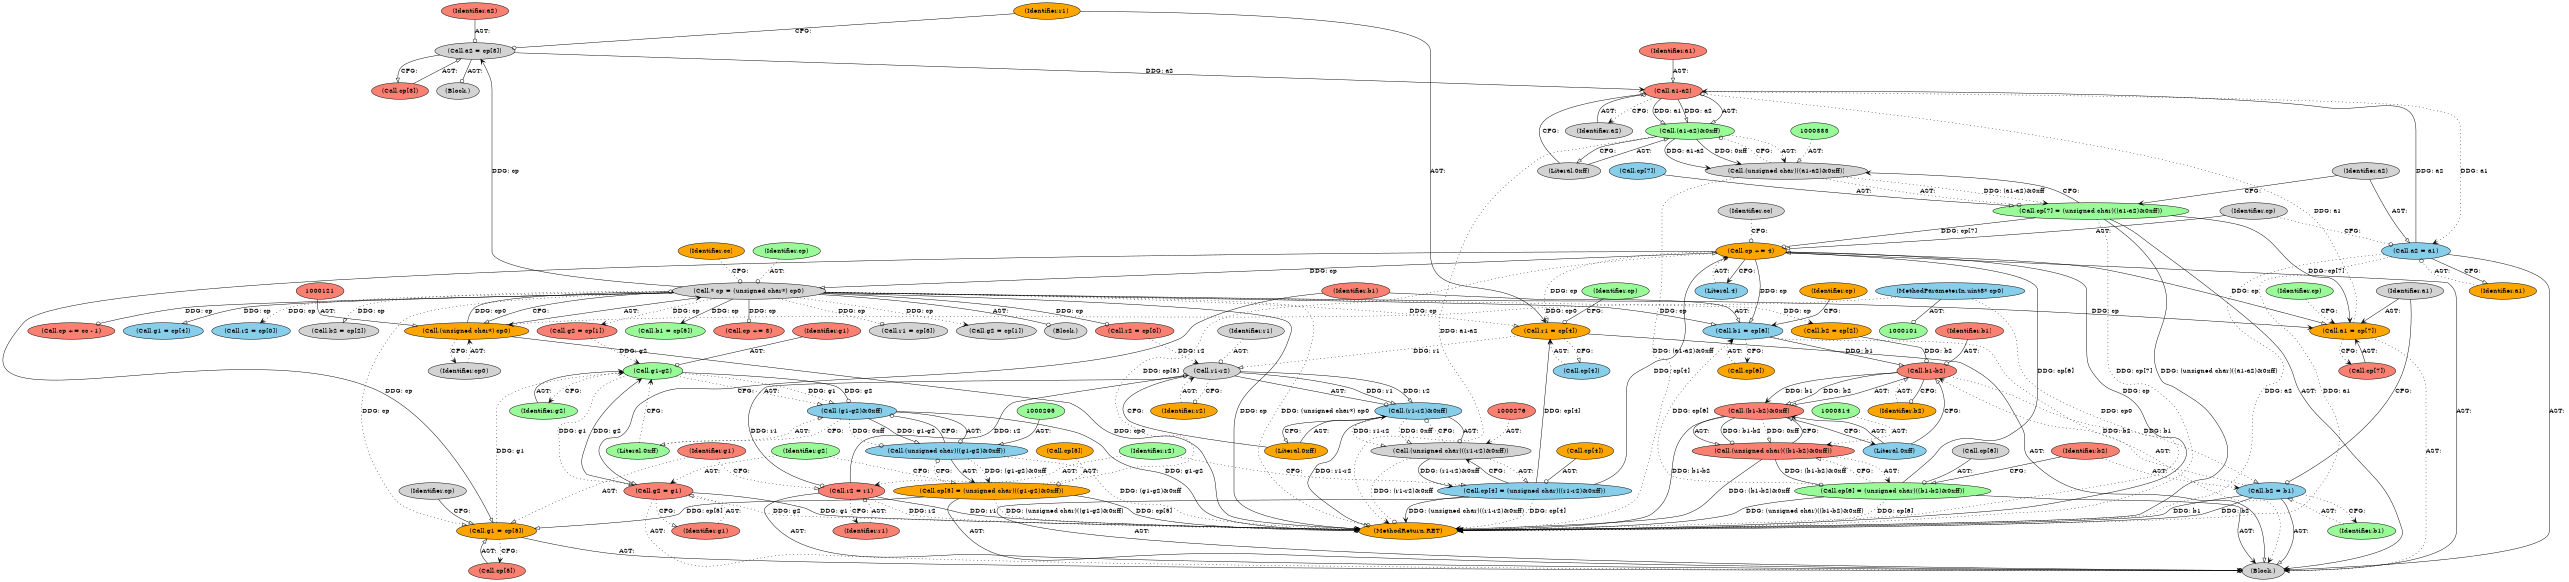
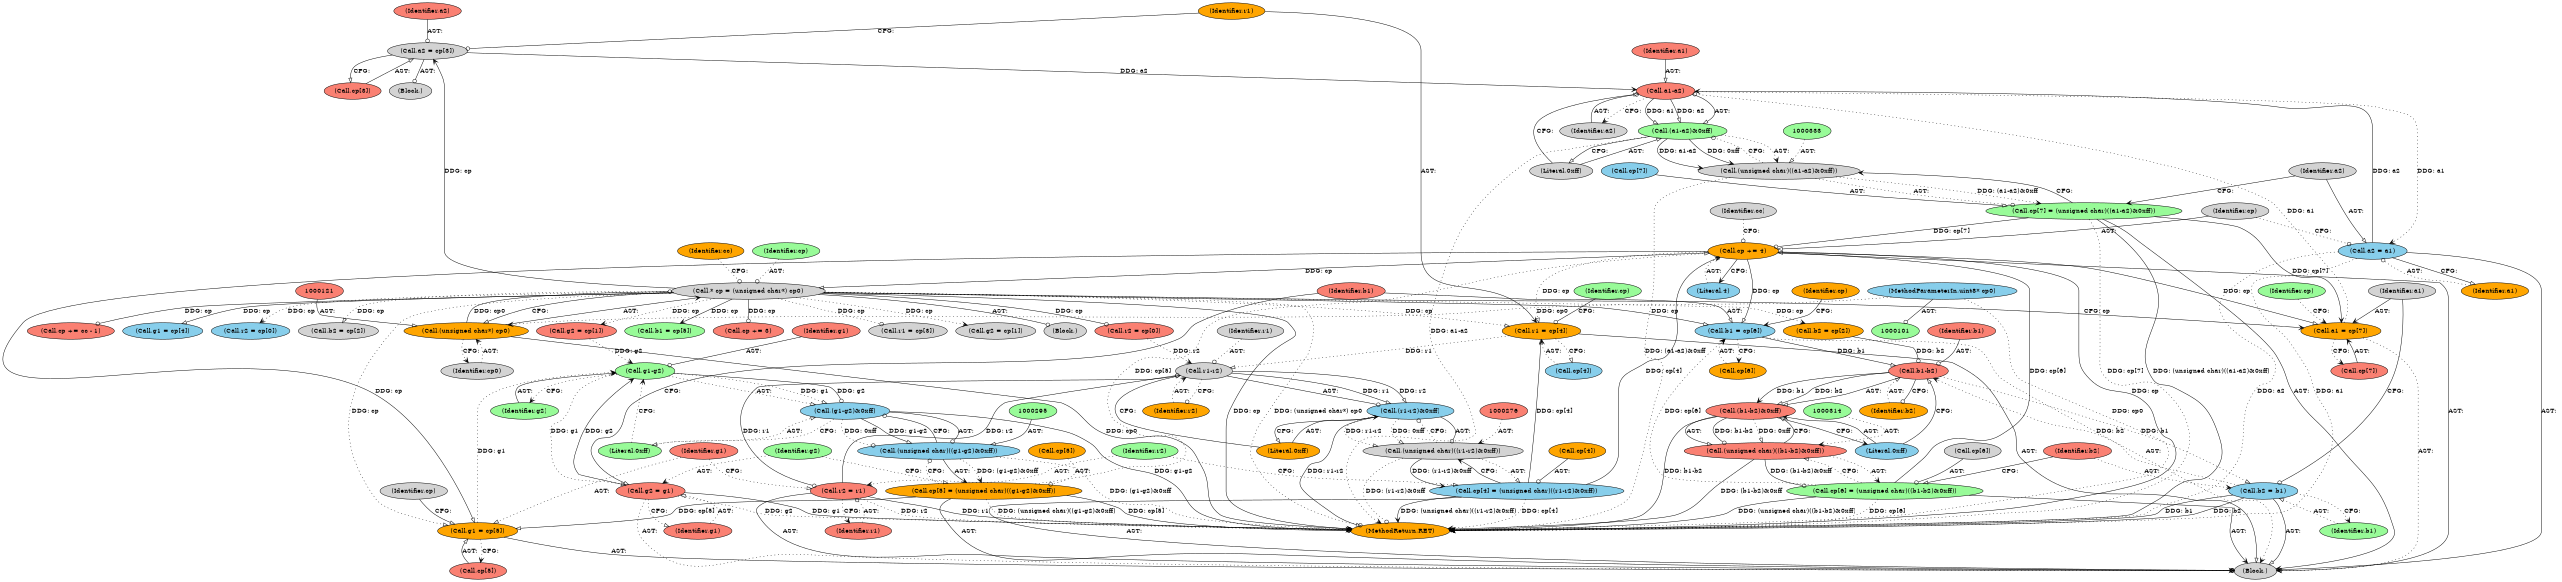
  digraph {
    node [fillcolor=salmon style=filled]
    edge [arrowhead=onormal style=solid]
    n1 [fillcolor=lightgrey label="(Call,a2 = cp[3])"]
    n2 [label="(Call,a1-a2)"]
    n3 [label="(Call,cp[3])"]
    n4 [fillcolor=lightgrey label="(Block,)"]
    n5 [fillcolor=palegreen label="(Call,(a1-a2)&0xff)"]
    n6 [fillcolor=skyblue label="(Call,a2 = a1)"]
    n7 [fillcolor=lightgrey label="(Identifier,a2)"]
    n8 [fillcolor=orange label="(MethodReturn,RET)"]
    n9 [fillcolor=lightgrey label="(Call,* cp = (unsigned char*) cp0)"]
    n10 [fillcolor=orange label="(Call,(unsigned char*) cp0)"]
    n11 [fillcolor=orange label="(Call,a1 = cp[7])"]
    n12 [fillcolor=orange label="(Call,r1 = cp[4])"]
    n13 [fillcolor=orange label="(Call,g1 = cp[5])"]
    n14 [fillcolor=skyblue label="(Call,b1 = cp[6])"]
    n15 [label="(Call,r2 = cp[0])"]
    n16 [fillcolor=palegreen label="(Call,b1 = cp[5])"]
    n17 [label="(Call,cp += 3)"]
    n18 [fillcolor=lightgrey label="(Call,r1 = cp[3])"]
    n19 [fillcolor=lightgrey label="(Call,g2 = cp[1])"]
    n20 [fillcolor=orange label="(Call,b2 = cp[2])"]
    n21 [fillcolor=lightgrey label="(Block,)"]
    n22 [label="(Call,cp += cc - 1)"]
    n23 [fillcolor=skyblue label="(Call,g1 = cp[4])"]
    n24 [fillcolor=skyblue label="(Call,r2 = cp[0])"]
    n25 [fillcolor=lightgrey label="(Call,b2 = cp[2])"]
    n26 [label="(Call,g2 = cp[1])"]
    n27 [fillcolor=lightgrey label="(Identifier,cp0)"]
    n28 [fillcolor=lightgrey label="(Block,)"]
    n29 [label="(Call,cp[7])"]
    n30 [fillcolor=orange label="(Call,cp += 4)"]
    n31 [fillcolor=skyblue label="(Literal,4)"]
    n32 [fillcolor=lightgrey label="(Call,r1-r2)"]
    n33 [fillcolor=skyblue label="(Call,cp[4])"]
    n34 [fillcolor=palegreen label="(Call,g1-g2)"]
    n35 [label="(Call,cp[5])"]
    n36 [label="(Call,b1-b2)"]
    n37 [fillcolor=orange label="(Call,cp[6])"]
    n38 [fillcolor=skyblue label="(MethodParameterIn,uint8* cp0)"]
    1000101 [fillcolor=palegreen]
    n40 [fillcolor=lightgrey label="(Call,(unsigned char)((a1-a2)&0xff))"]
    n41 [fillcolor=lightgrey label="(Literal,0xff)"]
    n42 [fillcolor=orange label="(Identifier,a1)"]
    n43 [fillcolor=palegreen label="(Call,cp[7] = (unsigned char)((a1-a2)&0xff))"]
    n44 [fillcolor=skyblue label="(Call,(r1-r2)&0xff)"]
    n45 [label="(Call,r2 = r1)"]
    n46 [fillcolor=orange label="(Identifier,r2)"]
    n47 [fillcolor=lightgrey label="(Call,(unsigned char)((r1-r2)&0xff))"]
    n48 [fillcolor=orange label="(Literal,0xff)"]
    n49 [label="(Identifier,r1)"]
    n50 [fillcolor=skyblue label="(Call,cp[4] = (unsigned char)((r1-r2)&0xff))"]
    n51 [fillcolor=skyblue label="(Call,(g1-g2)&0xff)"]
    n52 [label="(Call,g2 = g1)"]
    n53 [fillcolor=palegreen label="(Identifier,g2)"]
    n54 [fillcolor=skyblue label="(Call,(unsigned char)((g1-g2)&0xff))"]
    n55 [fillcolor=palegreen label="(Literal,0xff)"]
    n56 [label="(Identifier,g1)"]
    n57 [fillcolor=orange label="(Call,cp[5] = (unsigned char)((g1-g2)&0xff))"]
    n58 [label="(Call,(b1-b2)&0xff)"]
    n59 [fillcolor=skyblue label="(Call,b2 = b1)"]
    n60 [fillcolor=orange label="(Identifier,b2)"]
    n61 [label="(Call,(unsigned char)((b1-b2)&0xff))"]
    n62 [fillcolor=skyblue label="(Literal,0xff)"]
    n63 [fillcolor=palegreen label="(Identifier,b1)"]
    n64 [fillcolor=palegreen label="(Call,cp[6] = (unsigned char)((b1-b2)&0xff))"]
    n65 [fillcolor=palegreen label="(Identifier,r2)"]
    n66 [fillcolor=lightgrey label="(Identifier,r1)"]
    n67 [fillcolor=orange label="(Call,cp[4])"]
    n68 [fillcolor=palegreen label="(Identifier,g2)"]
    n69 [label="(Identifier,a2)"]
    n70 [label="(Identifier,g1)"]
    n71 [fillcolor=palegreen label="(Identifier,cp)"]
    n72 [label="(Identifier,a1)"]
    n73 [fillcolor=skyblue label="(Call,cp[7])"]
    n74 [fillcolor=lightgrey label="(Identifier,a1)"]
    n75 [label="(Identifier,g1)"]
    n76 [fillcolor=palegreen label="(Identifier,cp)"]
    n77 [label="(Identifier,b1)"]
    n78 [fillcolor=orange label="(Identifier,r1)"]
    n79 [fillcolor=orange label="(Call,cp[5])"]
    n80 [fillcolor=lightgrey label="(Identifier,cp)"]
    n81 [fillcolor=lightgrey label="(Identifier,cp)"]
    n82 [fillcolor=orange label="(Identifier,cc)"]
    n83 [fillcolor=lightgrey label="(Identifier,cc)"]
    n84 [label="(Identifier,b2)"]
    n85 [fillcolor=orange label="(Identifier,cp)"]
    n86 [fillcolor=palegreen label="(Identifier,cp)"]
    n87 [fillcolor=lightgrey label="(Identifier,a2)"]
    n88 [label="(Identifier,b1)"]
    n89 [fillcolor=lightgrey label="(Call,cp[6])"]
    1000121
    1000333 [fillcolor=palegreen]
    1000276
    1000295 [fillcolor=palegreen]
    1000314 [fillcolor=palegreen]
    n1 -> n2 [arrowhead=vee label="DDG: a2"]
    n1 -> n3 [label="CFG: "]
    n1 -> n4 [arrowhead=odot label="AST: "]
    n2 -> n5 [label="AST: "]
    n2 -> n5 [label="DDG: a1"]
    n2 -> n5 [label="DDG: a2"]
    n2 -> n6 [arrowhead=vee label="DDG: a1" style=dotted]
    n2 -> n7 [arrowhead=vee label="CFG: " style=dotted]
    n3 -> n1 [label="AST: "]
    n5 -> n8 [arrowhead=vee label="DDG: a1-a2" style=dotted]
    n5 -> n40 [arrowhead=vee label="AST: " style=dotted]
    n5 -> n40 [arrowhead=vee label="DDG: a1-a2"]
    n5 -> n40 [arrowhead=vee label="DDG: 0xff"]
    n5 -> n41 [label="CFG: "]
    n6 -> n2 [arrowhead=vee label="DDG: a2"]
    n6 -> n8 [label="DDG: a2" style=dotted]
    n6 -> n8 [arrowhead=odot label="DDG: a1" style=dotted]
    n6 -> n28 [label="AST: "]
    n6 -> n42 [label="CFG: "]
    n7 -> n2 [arrowhead=odot label="AST: "]
    n9 -> n1 [arrowhead=vee label="DDG: cp"]
    n9 -> n8 [arrowhead=odot label="DDG: (unsigned char*) cp0" style=dotted]
    n9 -> n8 [arrowhead=vee label="DDG: cp"]
    n9 -> n10 [label="CFG: "]
-   n9 -> n11 [arrowhead=vee label="DDG: cp"]
+   n9 -> n11 [arrowhead=vee label="CFG: cp"]
    n9 -> n12 [label="DDG: cp" style=dotted]
    n9 -> n13 [label="DDG: cp" style=dotted]
    n9 -> n14 [label="DDG: cp"]
    n9 -> n15 [arrowhead=odot label="DDG: cp"]
    n9 -> n16 [arrowhead=vee label="DDG: cp"]
    n9 -> n17 [arrowhead=odot label="DDG: cp"]
    n9 -> n18 [arrowhead=odot label="DDG: cp" style=dotted]
    n9 -> n19 [arrowhead=vee label="DDG: cp" style=dotted]
    n9 -> n20 [arrowhead=vee label="DDG: cp" style=dotted]
    n9 -> n21 [arrowhead=odot label="AST: "]
    n9 -> n22 [arrowhead=odot label="DDG: cp"]
    n9 -> n23 [label="DDG: cp"]
    n9 -> n24 [arrowhead=vee label="DDG: cp" style=dotted]
    n9 -> n25 [label="DDG: cp" style=dotted]
    n9 -> n26 [arrowhead=vee label="DDG: cp" style=dotted]
    n10 -> n8 [arrowhead=vee label="DDG: cp0"]
    n10 -> n9 [arrowhead=vee label="AST: "]
    n10 -> n9 [arrowhead=odot label="DDG: cp0"]
    n10 -> n27 [arrowhead=vee label="CFG: " style=dotted]
    n11 -> n2 [arrowhead=odot label="DDG: a1" style=dotted]
    n11 -> n28 [label="AST: " style=dotted]
    n11 -> n29 [arrowhead=vee label="CFG: " style=dotted]
    n12 -> n28 [label="AST: "]
    n12 -> n32 [label="DDG: r1" style=dotted]
    n12 -> n33 [label="CFG: " style=dotted]
    n13 -> n28 [label="AST: "]
    n13 -> n34 [arrowhead=vee label="DDG: g1" style=dotted]
    n13 -> n35 [arrowhead=vee label="CFG: " style=dotted]
    n14 -> n28 [arrowhead=vee label="AST: " style=dotted]
    n14 -> n36 [label="DDG: b1"]
    n14 -> n37 [arrowhead=vee label="CFG: " style=dotted]
    n15 -> n32 [arrowhead=vee label="DDG: r2" style=dotted]
    n20 -> n36 [arrowhead=odot label="DDG: b2"]
    n26 -> n34 [arrowhead=vee label="DDG: g2" style=dotted]
    n27 -> n10 [arrowhead=vee label="AST: " style=dotted]
    n29 -> n11 [arrowhead=vee label="AST: "]
    n30 -> n8 [arrowhead=vee label="DDG: cp"]
    n30 -> n9 [label="DDG: cp"]
    n30 -> n11 [label="DDG: cp"]
    n30 -> n12 [label="DDG: cp" style=dotted]
    n30 -> n13 [label="DDG: cp"]
    n30 -> n14 [label="DDG: cp"]
    n30 -> n28 [arrowhead=vee label="AST: "]
    n30 -> n31 [arrowhead=vee label="CFG: "]
    n31 -> n30 [arrowhead=odot label="AST: " style=dotted]
    n32 -> n44 [arrowhead=odot label="AST: "]
    n32 -> n44 [label="DDG: r1"]
    n32 -> n44 [label="DDG: r2"]
    n32 -> n45 [arrowhead=odot label="DDG: r1"]
    n32 -> n46 [arrowhead=odot label="CFG: " style=dotted]
    n33 -> n12 [arrowhead=vee label="AST: " style=dotted]
    n34 -> n51 [label="AST: " style=dotted]
    n34 -> n51 [label="DDG: g1" style=dotted]
    n34 -> n51 [arrowhead=odot label="DDG: g2"]
    n34 -> n52 [label="DDG: g1" style=dotted]
    n34 -> n53 [arrowhead=vee label="CFG: " style=dotted]
    n35 -> n13 [label="AST: "]
    n36 -> n58 [label="AST: "]
    n36 -> n58 [arrowhead=vee label="DDG: b1"]
    n36 -> n58 [label="DDG: b2"]
    n36 -> n59 [label="DDG: b1" style=dotted]
    n36 -> n60 [arrowhead=odot label="CFG: "]
    n37 -> n14 [arrowhead=vee label="AST: " style=dotted]
    n38 -> n8 [arrowhead=odot label="DDG: cp0" style=dotted]
    n38 -> n10 [arrowhead=vee label="DDG: cp0" style=dotted]
    n38 -> 1000101 [arrowhead=odot label="AST: "]
    n40 -> n5 [arrowhead=odot label="CFG: " style=dotted]
    n40 -> n8 [arrowhead=vee label="DDG: (a1-a2)&0xff" style=dotted]
    n40 -> n43 [arrowhead=odot label="AST: " style=dotted]
    n40 -> n43 [arrowhead=vee label="DDG: (a1-a2)&0xff" style=dotted]
    n41 -> n2 [label="CFG: "]
    n41 -> n5 [label="AST: "]
    n42 -> n6 [arrowhead=odot label="AST: " style=dotted]
    n43 -> n8 [arrowhead=vee label="DDG: (unsigned char)((a1-a2)&0xff)"]
    n43 -> n8 [arrowhead=vee label="DDG: cp[7]" style=dotted]
    n43 -> n11 [arrowhead=vee label="DDG: cp[7]"]
    n43 -> n28 [arrowhead=vee label="AST: "]
    n43 -> n30 [arrowhead=odot label="DDG: cp[7]"]
    n43 -> n40 [arrowhead=vee label="CFG: "]
    n44 -> n8 [label="DDG: r1-r2"]
    n44 -> n47 [arrowhead=odot label="AST: "]
    n44 -> n47 [label="DDG: r1-r2" style=dotted]
    n44 -> n47 [label="DDG: 0xff" style=dotted]
    n44 -> n48 [label="CFG: "]
    n45 -> n8 [arrowhead=vee label="DDG: r1"]
    n45 -> n8 [arrowhead=odot label="DDG: r2" style=dotted]
    n45 -> n28 [arrowhead=vee label="AST: "]
    n45 -> n32 [arrowhead=odot label="DDG: r2"]
    n45 -> n49 [arrowhead=vee label="CFG: " style=dotted]
    n46 -> n32 [arrowhead=vee label="AST: " style=dotted]
    n47 -> n8 [arrowhead=odot label="DDG: (r1-r2)&0xff" style=dotted]
    n47 -> n44 [arrowhead=odot label="CFG: " style=dotted]
    n47 -> n50 [label="AST: " style=dotted]
    n47 -> n50 [arrowhead=vee label="DDG: (r1-r2)&0xff"]
    n48 -> n32 [label="CFG: "]
    n48 -> n44 [arrowhead=vee label="AST: "]
    n49 -> n45 [arrowhead=odot label="AST: " style=dotted]
    n50 -> n8 [arrowhead=vee label="DDG: (unsigned char)((r1-r2)&0xff)"]
    n50 -> n8 [arrowhead=vee label="DDG: cp[4]" style=dotted]
    n50 -> n12 [label="DDG: cp[4]"]
    n50 -> n28 [arrowhead=odot label="AST: "]
    n50 -> n30 [arrowhead=vee label="DDG: cp[4]"]
    n50 -> n47 [arrowhead=vee label="CFG: "]
    n51 -> n8 [arrowhead=odot label="DDG: g1-g2"]
    n51 -> n54 [arrowhead=odot label="AST: "]
    n51 -> n54 [label="DDG: g1-g2"]
    n51 -> n54 [arrowhead=odot label="DDG: 0xff" style=dotted]
    n51 -> n55 [label="CFG: " style=dotted]
    n52 -> n8 [arrowhead=odot label="DDG: g1"]
    n52 -> n8 [label="DDG: g2" style=dotted]
    n52 -> n28 [arrowhead=odot label="AST: " style=dotted]
    n52 -> n34 [arrowhead=vee label="DDG: g2"]
    n52 -> n56 [label="CFG: " style=dotted]
    n53 -> n34 [arrowhead=vee label="AST: "]
    n54 -> n8 [arrowhead=odot label="DDG: (g1-g2)&0xff" style=dotted]
    n54 -> n51 [arrowhead=odot label="CFG: "]
    n54 -> n57 [arrowhead=vee label="AST: "]
    n54 -> n57 [arrowhead=vee label="DDG: (g1-g2)&0xff" style=dotted]
    n55 -> n34 [arrowhead=vee label="CFG: " style=dotted]
    n55 -> n51 [label="AST: " style=dotted]
    n56 -> n52 [label="AST: " style=dotted]
    n57 -> n8 [arrowhead=odot label="DDG: cp[5]"]
    n57 -> n8 [arrowhead=vee label="DDG: (unsigned char)((g1-g2)&0xff)" style=dotted]
    n57 -> n13 [label="DDG: cp[5]"]
    n57 -> n28 [arrowhead=odot label="AST: "]
    n57 -> n30 [label="DDG: cp[5]" style=dotted]
    n57 -> n54 [arrowhead=odot label="CFG: " style=dotted]
    n58 -> n8 [label="DDG: b1-b2"]
    n58 -> n61 [label="AST: "]
    n58 -> n61 [arrowhead=odot label="DDG: b1-b2"]
    n58 -> n61 [label="DDG: 0xff" style=dotted]
    n58 -> n62 [arrowhead=vee label="CFG: "]
    n59 -> n8 [arrowhead=vee label="DDG: b1"]
    n59 -> n8 [label="DDG: b2"]
    n59 -> n28 [label="AST: "]
    n59 -> n36 [arrowhead=vee label="DDG: b2" style=dotted]
    n59 -> n63 [arrowhead=vee label="CFG: " style=dotted]
    n60 -> n36 [label="AST: " style=dotted]
    n61 -> n8 [label="DDG: (b1-b2)&0xff"]
    n61 -> n58 [label="CFG: "]
    n61 -> n64 [arrowhead=vee label="AST: " style=dotted]
    n61 -> n64 [arrowhead=odot label="DDG: (b1-b2)&0xff"]
    n62 -> n36 [label="CFG: "]
    n62 -> n58 [arrowhead=vee label="AST: "]
    n63 -> n59 [label="AST: " style=dotted]
    n64 -> n8 [label="DDG: cp[6]" style=dotted]
    n64 -> n8 [arrowhead=vee label="DDG: (unsigned char)((b1-b2)&0xff)"]
    n64 -> n14 [arrowhead=vee label="DDG: cp[6]" style=dotted]
    n64 -> n28 [arrowhead=vee label="AST: "]
    n64 -> n30 [label="DDG: cp[6]"]
    n64 -> n61 [label="CFG: " style=dotted]
    n65 -> n45 [arrowhead=vee label="AST: " style=dotted]
    n65 -> n50 [label="CFG: " style=dotted]
    n66 -> n32 [arrowhead=odot label="AST: " style=dotted]
    n67 -> n50 [arrowhead=odot label="AST: "]
    n68 -> n52 [arrowhead=vee label="AST: " style=dotted]
    n68 -> n57 [label="CFG: " style=dotted]
    n69 -> n1 [arrowhead=odot label="AST: "]
    n70 -> n34 [arrowhead=odot label="AST: "]
    n71 -> n11 [arrowhead=vee label="CFG: " style=dotted]
    n72 -> n2 [label="AST: "]
    n73 -> n43 [label="AST: "]
    n74 -> n11 [arrowhead=vee label="AST: "]
    n74 -> n59 [arrowhead=odot label="CFG: "]
    n75 -> n13 [label="AST: " style=dotted]
    n75 -> n45 [label="CFG: " style=dotted]
    n76 -> n9 [arrowhead=odot label="AST: " style=dotted]
    n77 -> n14 [label="AST: "]
    n77 -> n52 [label="CFG: "]
    n78 -> n1 [arrowhead=odot label="CFG: "]
    n78 -> n12 [arrowhead=vee label="AST: "]
    n79 -> n57 [arrowhead=odot label="AST: " style=dotted]
    n80 -> n6 [arrowhead=odot label="CFG: " style=dotted]
    n80 -> n30 [label="AST: "]
    n81 -> n13 [label="CFG: "]
    n82 -> n9 [arrowhead=odot label="CFG: " style=dotted]
    n83 -> n30 [arrowhead=odot label="CFG: " style=dotted]
    n84 -> n59 [arrowhead=vee label="AST: " style=dotted]
    n84 -> n64 [label="CFG: "]
    n85 -> n14 [arrowhead=vee label="CFG: "]
    n86 -> n12 [arrowhead=odot label="CFG: "]
    n87 -> n6 [label="AST: "]
    n87 -> n43 [arrowhead=vee label="CFG: "]
    n88 -> n36 [arrowhead=odot label="AST: "]
    n89 -> n64 [arrowhead=odot label="AST: "]
    1000121 -> n10 [label="AST: "]
    1000333 -> n40 [label="AST: " style=dotted]
    1000276 -> n47 [arrowhead=vee label="AST: " style=dotted]
    1000295 -> n54 [label="AST: "]
    1000314 -> n61 [arrowhead=vee label="AST: " style=dotted]
  }
